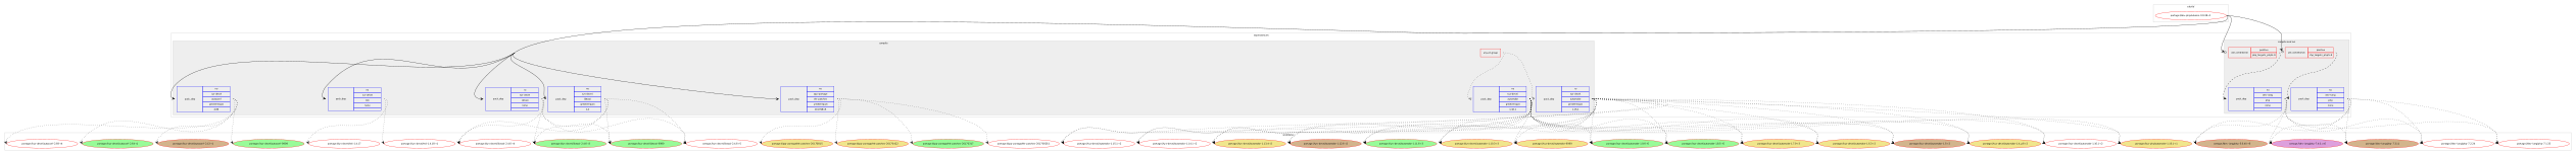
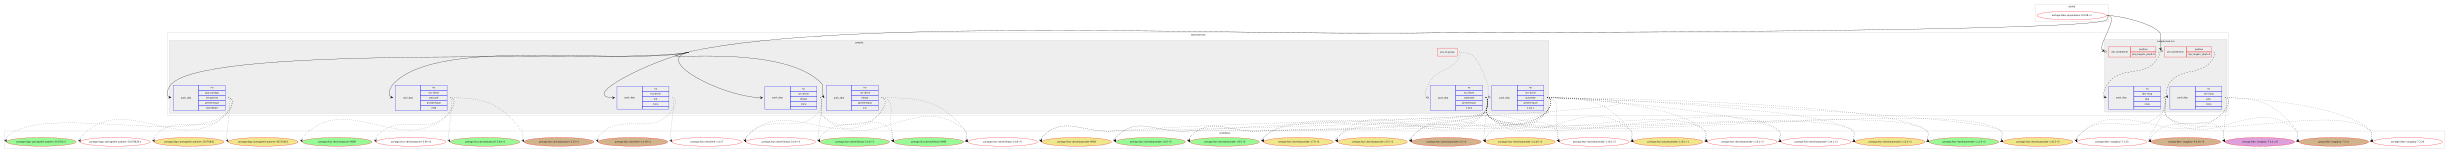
  digraph {
    compound=true
    concentrate=true
    fontname=Nunito
    fontsize=10
    newrank=true
    rankdir=TB
    ranksep=1.5
    node [color=red fontname=Nunito fontsize=10 style=filled]
    edge [arrowhead=vee fontname=Nunito headport=w style=dotted tailport=e weight=100]
    n1 [fillcolor=white label="portage://dev-php/suhosin-0.9.38-r1" width=4]
    n2 [color=blue label=<<TABLE BORDER="0" CELLBORDER="1" CELLSPACING="0" CELLPADDING="4" WIDTH="220"><TR><TD ROWSPAN="6" CELLPADDING="30">pack_dep</TD></TR><TR><TD WIDTH="110">no</TD></TR><TR><TD>sys-devel</TD></TR><TR><TD>automake</TD></TR><TR><TD>greaterequal</TD></TR><TR><TD>1.16.1</TD></TR></TABLE>> shape=none style=""]
    n3 [color=blue label=<<TABLE BORDER="0" CELLBORDER="1" CELLSPACING="0" CELLPADDING="4" WIDTH="220"><TR><TD ROWSPAN="6" CELLPADDING="30">pack_dep</TD></TR><TR><TD WIDTH="110">no</TD></TR><TR><TD>sys-devel</TD></TR><TR><TD>automake</TD></TR><TR><TD>greaterequal</TD></TR><TR><TD>1.15.1</TD></TR></TABLE>> shape=none style=""]
    n4 [label=<<TABLE BORDER="0" CELLBORDER="1" CELLSPACING="0" CELLPADDING="4"><TR><TD CELLPADDING="10">any_of_group</TD></TR></TABLE>> shape=none style=""]
    n5 [color=blue label=<<TABLE BORDER="0" CELLBORDER="1" CELLSPACING="0" CELLPADDING="4" WIDTH="220"><TR><TD ROWSPAN="6" CELLPADDING="30">pack_dep</TD></TR><TR><TD WIDTH="110">no</TD></TR><TR><TD>app-portage</TD></TR><TR><TD>elt-patches</TD></TR><TR><TD>greaterequal</TD></TR><TR><TD>20170815</TD></TR></TABLE>> shape=none style=""]
    n6 [color=blue label=<<TABLE BORDER="0" CELLBORDER="1" CELLSPACING="0" CELLPADDING="4" WIDTH="220"><TR><TD ROWSPAN="6" CELLPADDING="30">pack_dep</TD></TR><TR><TD WIDTH="110">no</TD></TR><TR><TD>sys-devel</TD></TR><TR><TD>autoconf</TD></TR><TR><TD>greaterequal</TD></TR><TR><TD>2.69</TD></TR></TABLE>> shape=none style=""]
    n7 [color=blue label=<<TABLE BORDER="0" CELLBORDER="1" CELLSPACING="0" CELLPADDING="4" WIDTH="220"><TR><TD ROWSPAN="6" CELLPADDING="30">pack_dep</TD></TR><TR><TD WIDTH="110">no</TD></TR><TR><TD>sys-devel</TD></TR><TR><TD>libtool</TD></TR><TR><TD>greaterequal</TD></TR><TR><TD>2.4</TD></TR></TABLE>> shape=none style=""]
    n8 [color=blue label=<<TABLE BORDER="0" CELLBORDER="1" CELLSPACING="0" CELLPADDING="4" WIDTH="220"><TR><TD ROWSPAN="6" CELLPADDING="30">pack_dep</TD></TR><TR><TD WIDTH="110">no</TD></TR><TR><TD>sys-devel</TD></TR><TR><TD>libtool</TD></TR><TR><TD>none</TD></TR><TR><TD></TD></TR></TABLE>> shape=none style=""]
    n9 [color=blue label=<<TABLE BORDER="0" CELLBORDER="1" CELLSPACING="0" CELLPADDING="4" WIDTH="220"><TR><TD ROWSPAN="6" CELLPADDING="30">pack_dep</TD></TR><TR><TD WIDTH="110">no</TD></TR><TR><TD>sys-devel</TD></TR><TR><TD>m4</TD></TR><TR><TD>none</TD></TR><TR><TD></TD></TR></TABLE>> shape=none style=""]
    n10 [color=blue label=<<TABLE BORDER="0" CELLBORDER="1" CELLSPACING="0" CELLPADDING="4" WIDTH="220"><TR><TD ROWSPAN="6" CELLPADDING="30">pack_dep</TD></TR><TR><TD WIDTH="110">no</TD></TR><TR><TD>dev-lang</TD></TR><TR><TD>php</TD></TR><TR><TD>none</TD></TR><TR><TD></TD></TR></TABLE>> shape=none style=""]
    n11 [label=<<TABLE BORDER="0" CELLBORDER="1" CELLSPACING="0" CELLPADDING="4"><TR><TD ROWSPAN="3" CELLPADDING="10">use_conditional</TD></TR><TR><TD>positive</TD></TR><TR><TD>php_targets_php5-6</TD></TR></TABLE>> shape=none style=""]
    n12 [color=blue label=<<TABLE BORDER="0" CELLBORDER="1" CELLSPACING="0" CELLPADDING="4" WIDTH="220"><TR><TD ROWSPAN="6" CELLPADDING="30">pack_dep</TD></TR><TR><TD WIDTH="110">no</TD></TR><TR><TD>dev-lang</TD></TR><TR><TD>php</TD></TR><TR><TD>none</TD></TR><TR><TD></TD></TR></TABLE>> shape=none style=""]
    n13 [label=<<TABLE BORDER="0" CELLBORDER="1" CELLSPACING="0" CELLPADDING="4"><TR><TD ROWSPAN="3" CELLPADDING="10">use_conditional</TD></TR><TR><TD>positive</TD></TR><TR><TD>php_targets_php5-6</TD></TR></TABLE>> shape=none style=""]
    n14 [fillcolor=khaki label="portage://sys-devel/automake-1.10.3-r3" width=4]
    n15 [fillcolor=palegreen label="portage://sys-devel/automake-1.11.6-r3" width=4]
-   n16 [fillcolor=tan label="portage://sys-devel/automake-1.12.6-r2" width=4]
    n17 [fillcolor=khaki label="portage://sys-devel/automake-1.13.4-r2" width=4]
    n18 [fillcolor=white label="portage://sys-devel/automake-1.14.1-r2" width=4]
    n19 [fillcolor=white label="portage://sys-devel/automake-1.15.1-r2" width=4]
    n20 [fillcolor=khaki label="portage://sys-php/automake-1.16.1-r1" width=4]
    n21 [fillcolor=white label="portage://sys-devel/automake-1.16.1-r2" width=4]
    n22 [fillcolor=khaki label="portage://sys-devel/automake-1.4_p6-r2" width=4]
    n23 [fillcolor=tan label="portage://sys-devel/automake-1.5-r2" width=4]
    n24 [fillcolor=khaki label="portage://sys-devel/automake-1.6.3-r2" width=4]
    n25 [fillcolor=khaki label="portage://sys-devel/automake-1.7.9-r3" width=4]
    n26 [fillcolor=palegreen label="portage://sys-devel/automake-1.8.5-r5" width=4]
    n27 [fillcolor=palegreen label="portage://sys-devel/automake-1.9.6-r5" width=4]
    n28 [fillcolor=khaki label="portage://sys-devel/automake-9999" width=4]
    n29 [fillcolor=palegreen label="portage://app-portage/elt-patches-20170317" width=4]
    n30 [fillcolor=khaki label="portage://app-portage/elt-patches-20170422" width=4]
    n31 [fillcolor=khaki label="portage://app-portage/elt-patches-20170815" width=4]
    n32 [fillcolor=white label="portage://app-portage/elt-patches-20170826.1" width=4]
    n33 [fillcolor=tan label="portage://sys-devel/autoconf-2.13-r1" width=4]
    n34 [fillcolor=palegreen label="portage://sys-devel/autoconf-2.64-r1" width=4]
    n35 [fillcolor=white label="portage://sys-devel/autoconf-2.69-r4" width=4]
    n36 [fillcolor=palegreen label="portage://sys-devel/autoconf-9999" width=4]
    n37 [fillcolor=palegreen label="portage://sys-devel/libtool-2.4.6-r3" width=4]
    n38 [fillcolor=white label="portage://sys-devel/libtool-2.4.6-r4" width=4]
    n39 [fillcolor=white label="portage://sys-devel/libtool-2.4.6-r5" width=4]
    n40 [fillcolor=palegreen label="portage://sys-devel/libtool-9999" width=4]
    n41 [fillcolor=white label="portage://sys-devel/m4-1.4.17" width=4]
-   n42 [fillcolor=white label="portage://sys-devel/m4-1.4.18-r1" width=4]
+   n42 [fillcolor=tan label="portage://sys-devel/m4-1.4.18-r1" width=4]
    n43 [fillcolor=tan label="portage://dev-lang/php-5.6.40-r6" width=4]
    n44 [fillcolor=white label="portage://dev-lang/php-7.1.33" width=4]
    n45 [fillcolor=white label="portage://dev-lang/php-7.2.24" width=4]
-   n46 [fillcolor=tan label="portage://dev-lang/php-7.3.11" width=4]
+   n46 [fillcolor=tan label="group://dev-lang/php-7.3.11" width=4]
    n47 [fillcolor=plum label="portage://dev-lang/php-7.4.0_rc6" width=4]
    subgraph cluster_1 {
      color=gray
      label=<<i>ebuild</i>>
      rank=same
      n1
    }
    subgraph cluster_2 {
      color=gray
      label=<<i>dependencies</i>>
      subgraph cluster_3 {
        color=gray
        fillcolor="#eeeeee"
        label=<<i>compile</i>>
        style=filled
        subgraph sub_4 {
          color=gray
          fillcolor="#eeeeee"
          label=<<i>compile</i>>
          style=filled
          n4
          subgraph sub_5 {
            color=gray
            fillcolor="#eeeeee"
            label=<<i>compile</i>>
            style=filled
            n2
          }
          subgraph sub_6 {
            color=gray
            fillcolor="#eeeeee"
            label=<<i>compile</i>>
            style=filled
            n3
          }
        }
        subgraph sub_7 {
          color=gray
          fillcolor="#eeeeee"
          label=<<i>compile</i>>
          style=filled
          n5
        }
        subgraph sub_8 {
          color=gray
          fillcolor="#eeeeee"
          label=<<i>compile</i>>
          style=filled
          n6
        }
        subgraph sub_9 {
          color=gray
          fillcolor="#eeeeee"
          label=<<i>compile</i>>
          style=filled
          n7
        }
        subgraph sub_10 {
          color=gray
          fillcolor="#eeeeee"
          label=<<i>compile</i>>
          style=filled
          n8
        }
        subgraph sub_11 {
          color=gray
          fillcolor="#eeeeee"
          label=<<i>compile</i>>
          style=filled
          n9
        }
      }
      subgraph cluster_12 {
        color=gray
        fillcolor="#eeeeee"
        label=<<i>compile and run</i>>
        style=filled
        subgraph sub_13 {
          color=gray
          fillcolor="#eeeeee"
          label=<<i>compile and run</i>>
          style=filled
          n11
          subgraph sub_14 {
            color=gray
            fillcolor="#eeeeee"
            label=<<i>compile and run</i>>
            style=filled
            n10
          }
        }
        subgraph sub_15 {
          color=gray
          fillcolor="#eeeeee"
          label=<<i>compile and run</i>>
          style=filled
          n13
          subgraph sub_16 {
            color=gray
            fillcolor="#eeeeee"
            label=<<i>compile and run</i>>
            style=filled
            n12
          }
        }
      }
      subgraph cluster_17 {
        color=gray
        fillcolor="#eeeeee"
        label=<<i>run</i>>
        style=filled
      }
    }
    subgraph cluster_18 {
      color=gray
      label=<<i>candidates</i>>
      rank=same
      subgraph sub_19 {
        color=black
        label=<<i>candidates</i>>
        nodesep=1
        rank=same
        n14
        n15
-       n16
        n17
        n18
        n19
        n20
        n21
        n22
        n23
        n24
        n25
        n26
        n27
        n28
      }
      subgraph sub_20 {
        color=black
        label=<<i>candidates</i>>
        nodesep=1
        rank=same
        n14
        n15
-       n16
        n17
        n18
        n19
        n20
        n21
        n22
        n23
        n24
        n25
        n26
        n27
        n28
      }
      subgraph sub_21 {
        color=black
        label=<<i>candidates</i>>
        nodesep=1
        rank=same
        n29
        n30
        n31
        n32
      }
      subgraph sub_22 {
        color=black
        label=<<i>candidates</i>>
        nodesep=1
        rank=same
        n33
        n34
        n35
        n36
      }
      subgraph sub_23 {
        color=black
        label=<<i>candidates</i>>
        nodesep=1
        rank=same
        n37
        n38
        n39
        n40
      }
      subgraph sub_24 {
        color=black
        label=<<i>candidates</i>>
        nodesep=1
        rank=same
        n37
        n38
        n39
        n40
      }
      subgraph sub_25 {
        color=black
        label=<<i>candidates</i>>
        nodesep=1
        rank=same
        n41
        n42
      }
      subgraph sub_26 {
        color=black
        label=<<i>candidates</i>>
        nodesep=1
        rank=same
        n43
        n44
        n45
        n46
        n47
      }
      subgraph sub_27 {
        color=black
        label=<<i>candidates</i>>
        nodesep=1
        rank=same
        n43
        n44
        n45
        n46
        n47
      }
    }
    n1 -> n5 [style=solid weight=20]
    n1 -> n6 [style=solid weight=20]
    n1 -> n7 [style=solid weight=20]
    n1 -> n8 [style=solid weight=20]
    n1 -> n9 [style=solid weight=20]
    n1 -> n11 [arrowhead=odotvee style=solid weight=20]
    n1 -> n13 [arrowhead=odotvee style=solid weight=20]
    n2 -> n14
    n2 -> n15
-   n2 -> n16
    n2 -> n17
    n2 -> n18
    n2 -> n19
    n2 -> n20
    n2 -> n21
    n2 -> n22
    n2 -> n23
    n2 -> n24
    n2 -> n25
    n2 -> n26
    n2 -> n27
    n2 -> n28
    n3 -> n14
    n3 -> n15
-   n3 -> n16
    n3 -> n17
    n3 -> n18
    n3 -> n19
    n3 -> n20
    n3 -> n21
    n3 -> n22
    n3 -> n23
    n3 -> n24
    n3 -> n25
    n3 -> n26
    n3 -> n27
    n3 -> n28
    n4 -> n2 [arrowhead=oinv weight=20]
    n4 -> n3 [arrowhead=oinv weight=20]
    n5 -> n29
    n5 -> n30
    n5 -> n31
    n5 -> n32
    n6 -> n33
    n6 -> n34
    n6 -> n35
    n6 -> n36
    n7 -> n37
    n7 -> n38
    n7 -> n39
    n7 -> n40
    n8 -> n37
    n8 -> n38
    n8 -> n39
    n8 -> n40
    n9 -> n41
    n9 -> n42
    n10 -> n43
    n10 -> n44
    n10 -> n45
    n10 -> n46
    n10 -> n47
    n11 -> n10 [style=dashed weight=20]
    n12 -> n43
    n12 -> n44
    n12 -> n45
    n12 -> n46
    n12 -> n47
    n13 -> n12 [style=dashed weight=20]
  }
